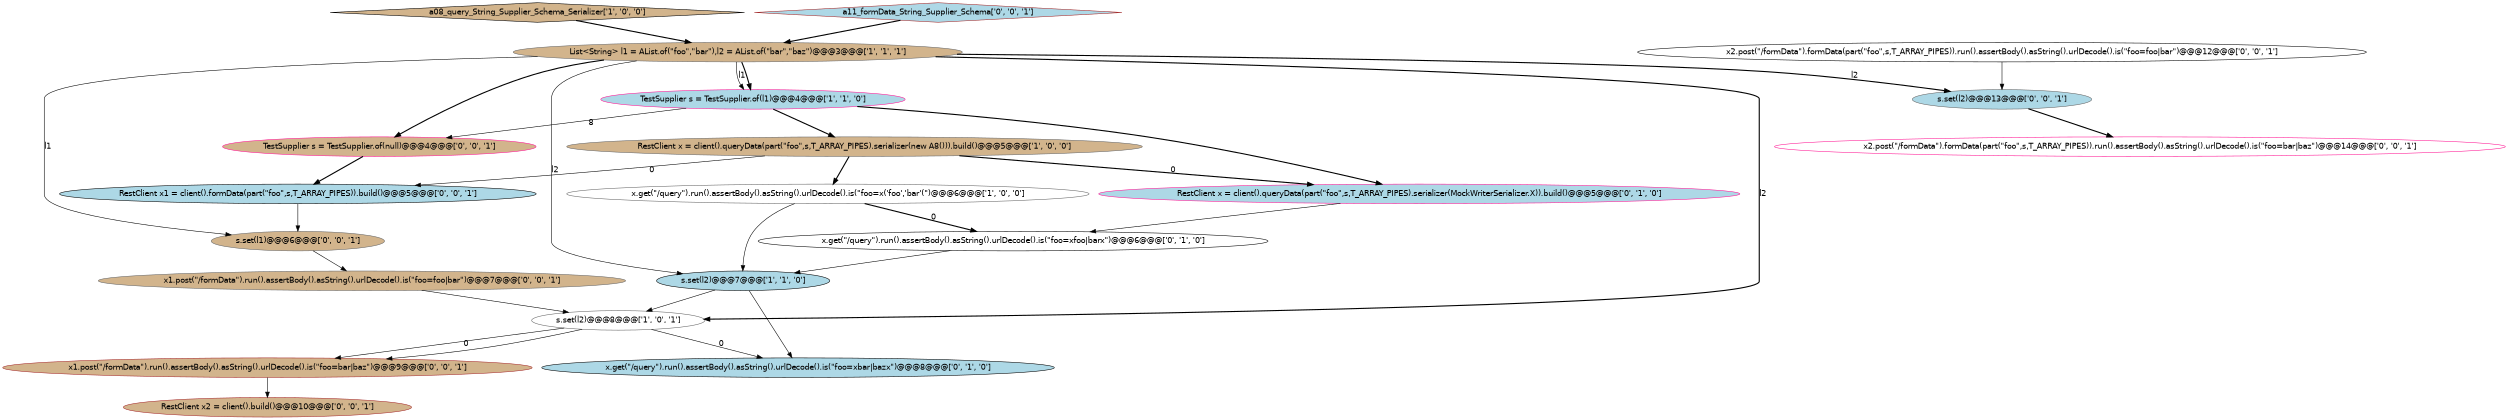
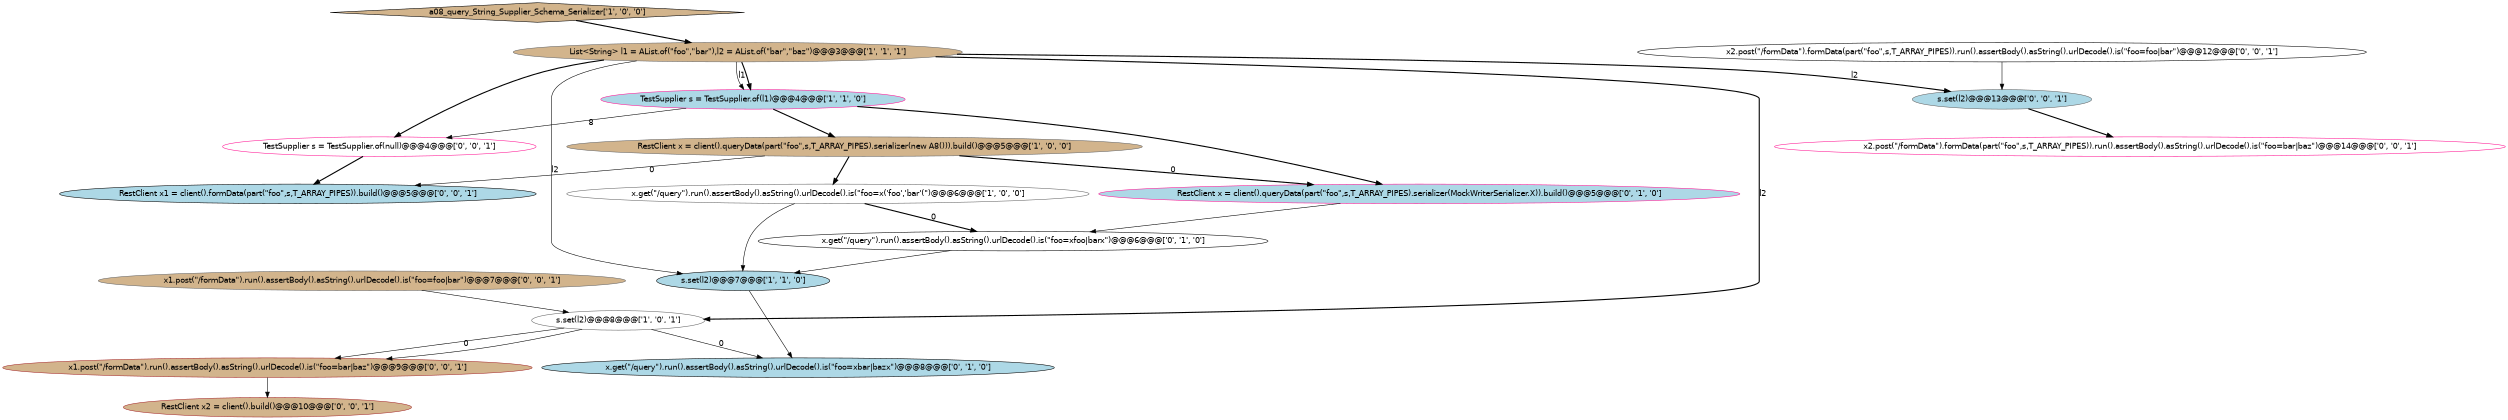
  digraph {
    fontname="DejaVu Sans"
    node [color=gray40 fillcolor=lightblue fontname="DejaVu Sans" shape=ellipse style=filled]
    edge [fontname="DejaVu Sans" style=solid]
    n1 [fillcolor=white label="s.set(l2)@@@8@@@['1', '0', '1']"]
    n2 [color=black label="x.get(\"/query\").run().assertBody().asString().urlDecode().is(\"foo=xbar|bazx\")@@@8@@@['0', '1', '0']"]
    n3 [color=brown fillcolor=tan label="x1.post(\"/formData\").run().assertBody().asString().urlDecode().is(\"foo=bar|baz\")@@@9@@@['0', '0', '1']"]
    n4 [color=brown fillcolor=tan label="RestClient x2 = client().build()@@@10@@@['0', '0', '1']"]
    n5 [color=black label="s.set(l2)@@@7@@@['1', '1', '0']"]
    n6 [color=black fillcolor=white label="x2.post(\"/formData\").formData(part(\"foo\",s,T_ARRAY_PIPES)).run().assertBody().asString().urlDecode().is(\"foo=foo|bar\")@@@12@@@['0', '0', '1']"]
    n7 [label="s.set(l2)@@@13@@@['0', '0', '1']"]
    n8 [color=black label="RestClient x1 = client().formData(part(\"foo\",s,T_ARRAY_PIPES)).build()@@@5@@@['0', '0', '1']"]
-   n9 [fillcolor=tan label="s.set(l1)@@@6@@@['0', '0', '1']"]
    n10 [fillcolor=tan label="x1.post(\"/formData\").run().assertBody().asString().urlDecode().is(\"foo=foo|bar\")@@@7@@@['0', '0', '1']"]
    n11 [fillcolor=white label="x.get(\"/query\").run().assertBody().asString().urlDecode().is(\"foo=x('foo','bar'(\")@@@6@@@['1', '0', '0']"]
    n12 [color=black fillcolor=white label="x.get(\"/query\").run().assertBody().asString().urlDecode().is(\"foo=xfoo|barx\")@@@6@@@['0', '1', '0']"]
    n13 [color=black fillcolor=tan label="a08_query_String_Supplier_Schema_Serializer['1', '0', '0']" shape=diamond]
    n14 [fillcolor=tan label="List<String> l1 = AList.of(\"foo\",\"bar\"),l2 = AList.of(\"bar\",\"baz\")@@@3@@@['1', '1', '1']"]
    n15 [color=deeppink label="TestSupplier s = TestSupplier.of(l1)@@@4@@@['1', '1', '0']"]
-   n16 [color=deeppink fillcolor=tan label="TestSupplier s = TestSupplier.of(null)@@@4@@@['0', '0', '1']"]
+   n16 [color=deeppink fillcolor=white label="TestSupplier s = TestSupplier.of(null)@@@4@@@['0', '0', '1']"]
    n17 [color=deeppink fillcolor=white label="x2.post(\"/formData\").formData(part(\"foo\",s,T_ARRAY_PIPES)).run().assertBody().asString().urlDecode().is(\"foo=bar|baz\")@@@14@@@['0', '0', '1']"]
    n18 [color=deeppink label="RestClient x = client().queryData(part(\"foo\",s,T_ARRAY_PIPES).serializer(MockWriterSerializer.X)).build()@@@5@@@['0', '1', '0']"]
    n19 [fillcolor=tan label="RestClient x = client().queryData(part(\"foo\",s,T_ARRAY_PIPES).serializer(new A8())).build()@@@5@@@['1', '0', '0']"]
-   n20 [color=brown label="a11_formData_String_Supplier_Schema['0', '0', '1']" shape=diamond]
    n1 -> n2 [label=0]
    n1 -> n3
    n1 -> n3 [label=0]
    n3 -> n4
-   n5 -> n1
    n5 -> n2
    n6 -> n7
    n7 -> n17 [style=bold]
-   n8 -> n9
-   n9 -> n10
    n10 -> n1
    n11 -> n5
    n11 -> n12 [label=0 style=bold]
    n12 -> n5
    n13 -> n14 [style=bold]
    n14 -> n1 [label=l2 style=bold]
    n14 -> n5 [label=l2]
    n14 -> n7 [label=l2 style=bold]
-   n14 -> n9 [label=l1]
    n14 -> n15 [label=l1]
    n14 -> n15 [style=bold]
    n14 -> n16 [style=bold]
    n15 -> n16 [label=8]
    n15 -> n18 [style=bold]
    n15 -> n19 [style=bold]
    n16 -> n8 [style=bold]
    n18 -> n12
    n19 -> n8 [label=0]
    n19 -> n11 [style=bold]
    n19 -> n18 [label=0 style=bold]
-   n20 -> n14 [style=bold]
  }
